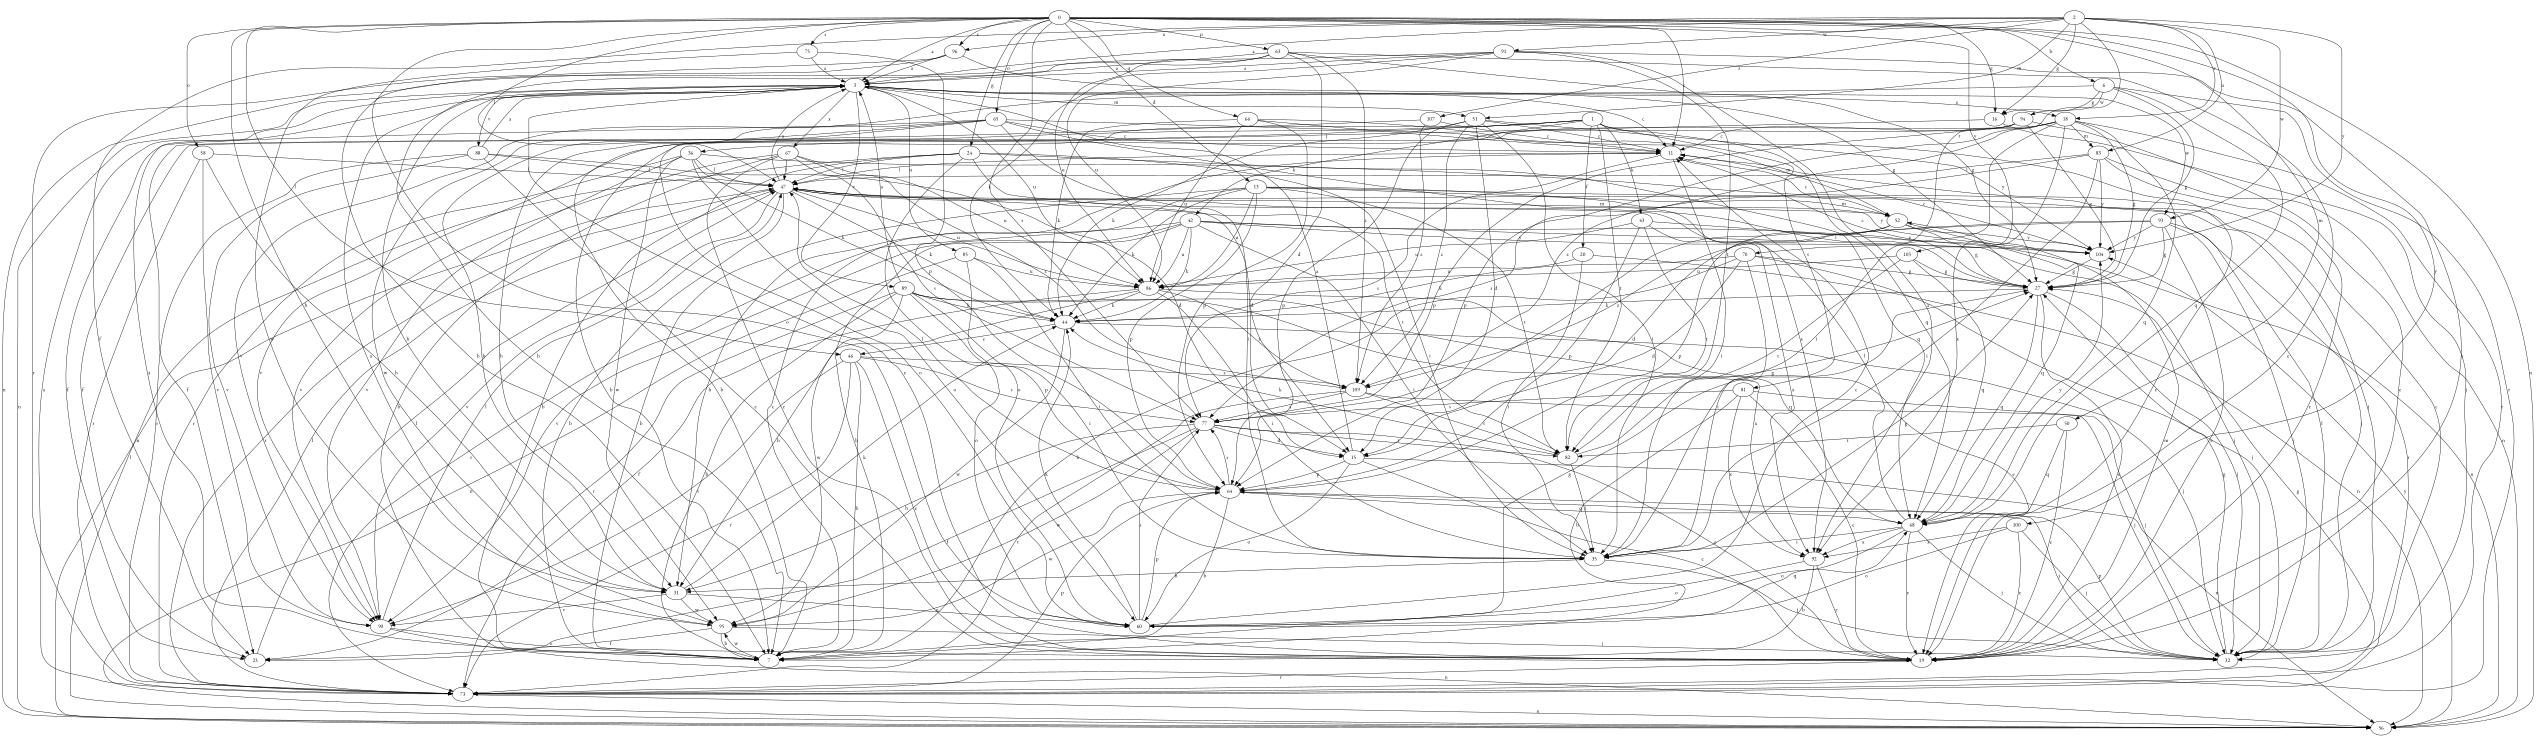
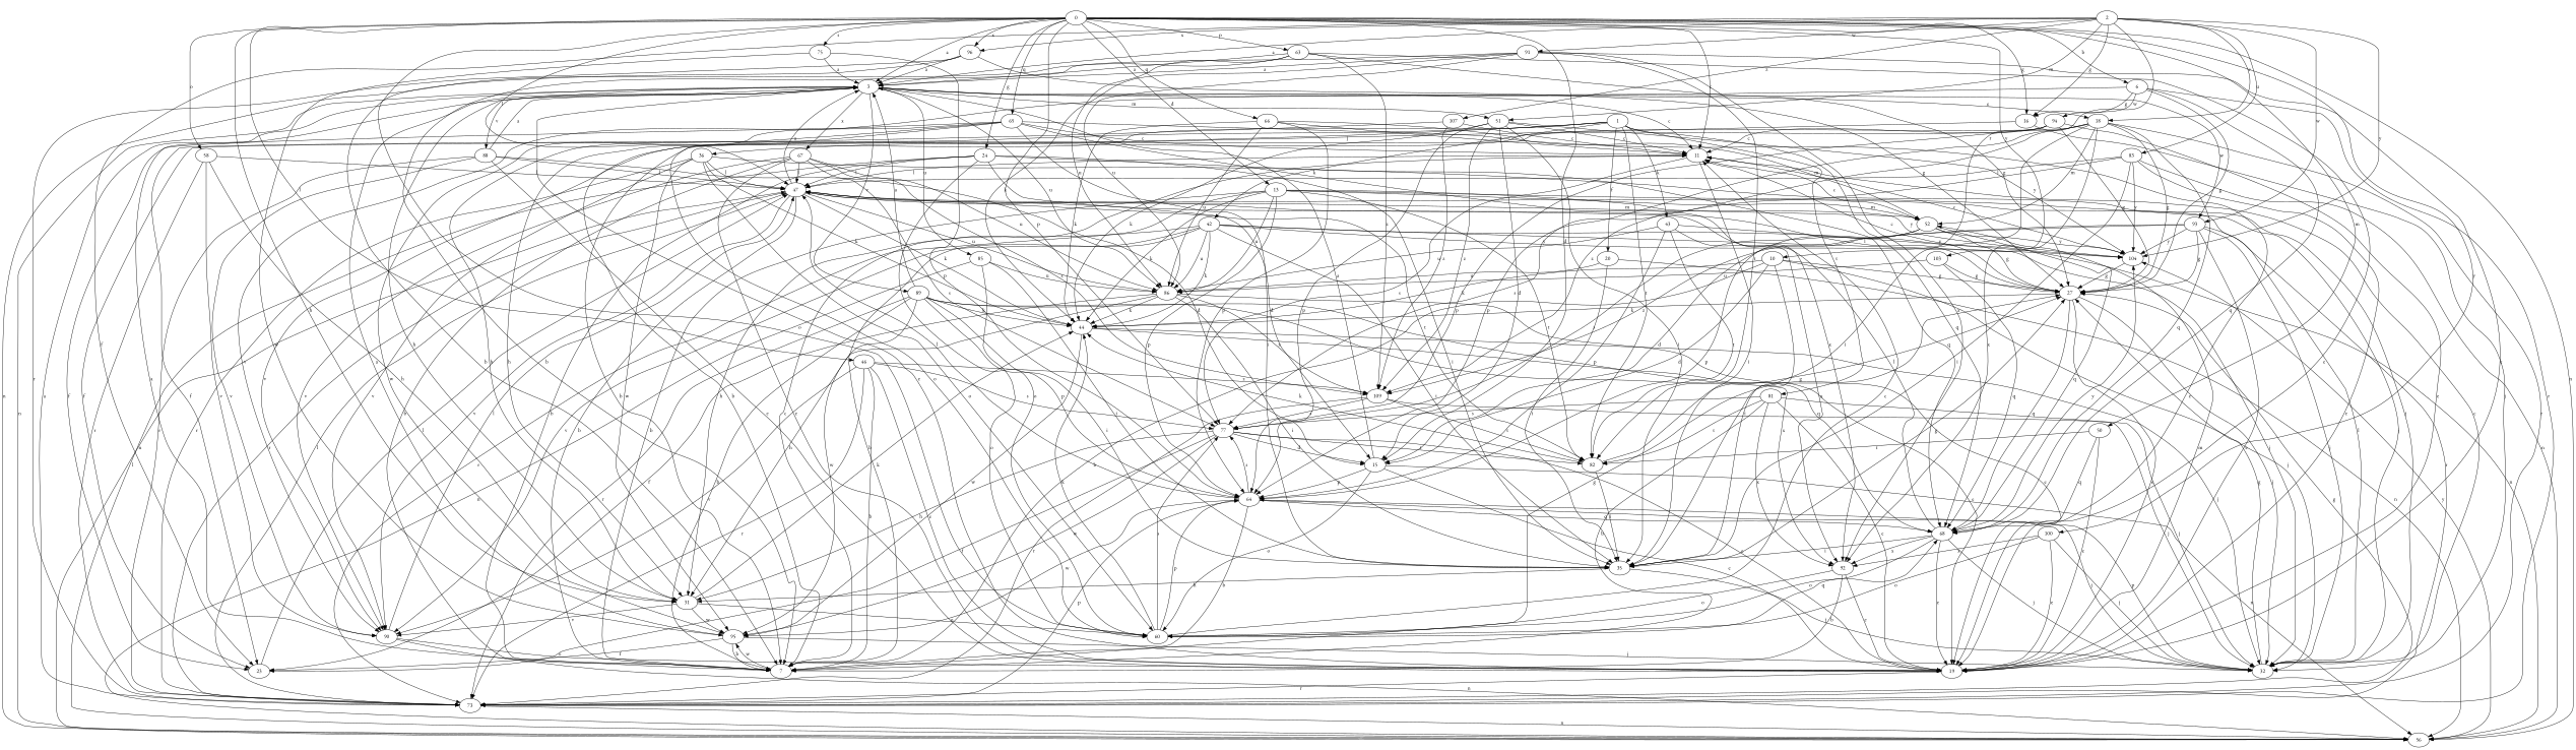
  strict digraph {
    fontname="EB Garamond"
    node [fontname="EB Garamond"]
    edge [fontname="EB Garamond"]
    0
    3
    6
    11
    13
    15
    24
    n8 [label=16]
    31
    46
    47
    50
    56
    58
    60
    63
    65
    66
    75
    77
    96
    100
    103
    18
    51
    93
    19
    85
    86
    88
    89
    n32 [label=67]
    68
    27
    73
    90
    94
    35
    82
    104
    7
    n42 [label=32]
    44
    52
    64
    95
    109
    23
    n49 [label=92]
    1
    20
    36
    42
    43
    81
    2
-   70
+   70 [label=10]
    83
    91
    107
    0 -> 3 [label=a]
    0 -> 6 [label=b]
    0 -> 11 [label=c]
    0 -> 13 [label=d]
-   63 -> 15 [label=d]
+   0 -> 15 [label=d]
    0 -> 24 [label=g]
    0 -> n8 [label=g]
    0 -> 31 [label=h]
    0 -> 46 [label=l]
    0 -> 47 [label=l]
    0 -> 50 [label=m]
    0 -> 56 [label=n]
    0 -> 58 [label=o]
    0 -> 60 [label=o]
    0 -> 63 [label=p]
-   0 -> 65 [label=o]
+   0 -> 65 [label=q]
    0 -> 66 [label=q]
    0 -> 75 [label=s]
-   0 -> 77 [label=s]
+   0 -> 77 [label=p]
    0 -> 96 [label=x]
    0 -> 100 [label=y]
    0 -> 103 [label=y]
    3 -> 11 [label=c]
    3 -> 31 [label=h]
    3 -> 56 [label=n]
    3 -> 18 [label=e]
    3 -> 51 [label=m]
    3 -> 93 [label=w]
    3 -> 19 [label=e]
    3 -> 85 [label=u]
    3 -> 86 [label=u]
    3 -> 88 [label=v]
    3 -> 89 [label=v]
    3 -> n32 [label=x]
    6 -> n8 [label=g]
    6 -> 68 [label=q]
    6 -> 27 [label=g]
    6 -> 73 [label=r]
    6 -> 90 [label=v]
    6 -> 94 [label=w]
    11 -> 47 [label=l]
    11 -> 77 [label=s]
    11 -> 35 [label=i]
    13 -> 31 [label=h]
    13 -> 86 [label=u]
    13 -> 82 [label=t]
    13 -> 104 [label=y]
    13 -> 7 [label=b]
    13 -> n42 [label=j]
    13 -> 44 [label=k]
    13 -> 52 [label=m]
    13 -> 64 [label=p]
    15 -> 3 [label=a]
    15 -> 56 [label=n]
    15 -> 60 [label=o]
    15 -> 19 [label=e]
    15 -> 64 [label=p]
    24 -> 15 [label=d]
    24 -> 47 [label=l]
    24 -> 56 [label=n]
    24 -> 60 [label=o]
    24 -> 68 [label=q]
    24 -> 35 [label=i]
    24 -> 7 [label=b]
    n8 -> 7 [label=b]
    n8 -> n42 [label=j]
    31 -> 60 [label=o]
    31 -> 90 [label=v]
    31 -> 44 [label=k]
    31 -> 95 [label=w]
    46 -> 77 [label=s]
    46 -> 19 [label=e]
    46 -> 73 [label=r]
    46 -> 90 [label=v]
    46 -> 7 [label=b]
    46 -> 109 [label=z]
    47 -> 3 [label=a]
    47 -> 86 [label=u]
    47 -> 73 [label=r]
    47 -> 90 [label=v]
    47 -> 82 [label=t]
    47 -> 7 [label=b]
    47 -> 44 [label=k]
    47 -> 52 [label=m]
    50 -> 19 [label=e]
    50 -> 68 [label=q]
    50 -> 82 [label=t]
    56 -> 47 [label=l]
    56 -> 104 [label=y]
    58 -> 31 [label=h]
    58 -> 47 [label=l]
    58 -> 73 [label=r]
    58 -> 90 [label=v]
    60 -> 11 [label=c]
    60 -> 77 [label=s]
    60 -> 68 [label=q]
    60 -> 44 [label=k]
    60 -> 64 [label=p]
    63 -> 3 [label=a]
    63 -> 56 [label=n]
    63 -> 19 [label=e]
    63 -> 86 [label=u]
    63 -> 27 [label=g]
    63 -> 109 [label=z]
    65 -> 11 [label=c]
    65 -> 31 [label=h]
    65 -> 60 [label=o]
    65 -> 19 [label=e]
    65 -> 35 [label=i]
    65 -> 95 [label=w]
    65 -> 23 [label=f]
    65 -> n49 [label=x]
    66 -> 11 [label=c]
    66 -> 86 [label=u]
    66 -> 44 [label=k]
    66 -> 52 [label=m]
    66 -> 64 [label=p]
    75 -> 3 [label=a]
    75 -> 64 [label=p]
    75 -> 95 [label=w]
    77 -> 15 [label=d]
    77 -> 31 [label=h]
    77 -> 19 [label=e]
    77 -> 82 [label=t]
    77 -> 95 [label=w]
    77 -> 23 [label=f]
    96 -> 3 [label=a]
    96 -> 27 [label=g]
    96 -> 73 [label=r]
    96 -> 7 [label=b]
    100 -> 60 [label=o]
    100 -> 19 [label=e]
    100 -> n42 [label=j]
    100 -> n49 [label=x]
    103 -> 86 [label=u]
    103 -> 68 [label=q]
    103 -> 27 [label=g]
    18 -> 68 [label=q]
    18 -> 27 [label=g]
    18 -> 73 [label=r]
    18 -> 35 [label=i]
    18 -> 7 [label=b]
-   18 -> 83 [label=m]
+   18 -> 52 [label=m]
    18 -> 64 [label=p]
    18 -> 109 [label=z]
    18 -> n49 [label=x]
    51 -> 11 [label=c]
    51 -> 15 [label=d]
    51 -> 35 [label=i]
    51 -> 104 [label=y]
    51 -> 44 [label=k]
    51 -> 64 [label=p]
    51 -> 109 [label=z]
    93 -> 19 [label=e]
    93 -> 27 [label=g]
    93 -> 73 [label=r]
    93 -> 104 [label=y]
    93 -> n42 [label=j]
    93 -> 64 [label=p]
    93 -> 109 [label=z]
    19 -> 73 [label=r]
    19 -> 52 [label=m]
    85 -> 56 [label=n]
    85 -> 60 [label=o]
    85 -> 86 [label=u]
    85 -> 35 [label=i]
    86 -> 31 [label=h]
    86 -> 19 [label=e]
    86 -> 35 [label=i]
    86 -> 44 [label=k]
    86 -> 109 [label=z]
    86 -> 23 [label=f]
    88 -> 3 [label=a]
    88 -> 15 [label=d]
    88 -> 47 [label=l]
    88 -> 19 [label=e]
    88 -> 73 [label=r]
    88 -> 90 [label=v]
    89 -> 3 [label=a]
    89 -> 68 [label=q]
    89 -> 73 [label=r]
    89 -> 35 [label=i]
    89 -> 7 [label=b]
    89 -> 44 [label=k]
    89 -> 64 [label=p]
    89 -> 95 [label=w]
    89 -> n49 [label=x]
    n32 -> 47 [label=l]
    n32 -> 77 [label=s]
    n32 -> 19 [label=e]
    n32 -> 86 [label=u]
    n32 -> 90 [label=v]
    n32 -> 7 [label=b]
    n32 -> 109 [label=z]
    68 -> 47 [label=l]
    68 -> 60 [label=o]
    68 -> 19 [label=e]
    68 -> 35 [label=i]
    68 -> 104 [label=y]
    68 -> n42 [label=j]
    68 -> n49 [label=x]
    27 -> 11 [label=c]
    27 -> 47 [label=l]
    27 -> 19 [label=e]
    27 -> 68 [label=q]
    27 -> n42 [label=j]
    27 -> 44 [label=k]
    73 -> 3 [label=a]
    73 -> 47 [label=l]
    73 -> 56 [label=n]
    73 -> 27 [label=g]
    73 -> 64 [label=p]
    90 -> 47 [label=l]
    90 -> 56 [label=n]
    90 -> 19 [label=e]
    94 -> 11 [label=c]
    94 -> 19 [label=e]
    94 -> 27 [label=g]
    94 -> 90 [label=v]
    94 -> 64 [label=p]
    35 -> 31 [label=h]
    35 -> 27 [label=g]
    35 -> n42 [label=j]
    82 -> 27 [label=g]
    82 -> 35 [label=i]
    82 -> 44 [label=k]
    104 -> 11 [label=c]
    104 -> 27 [label=g]
    7 -> 3 [label=a]
    7 -> 11 [label=c]
    7 -> 27 [label=g]
    7 -> 95 [label=w]
    n42 -> 11 [label=c]
    n42 -> 47 [label=l]
    n42 -> 27 [label=g]
    n42 -> 64 [label=p]
-   44 -> 46 [label=e]
+   44 -> 19 [label=e]
    44 -> n42 [label=j]
    44 -> 95 [label=w]
    52 -> 11 [label=c]
    52 -> 15 [label=d]
    52 -> 77 [label=s]
    52 -> 68 [label=q]
    52 -> 27 [label=g]
    52 -> 104 [label=y]
    64 -> 47 [label=l]
    64 -> 77 [label=s]
    64 -> 68 [label=q]
    64 -> 7 [label=b]
    64 -> n42 [label=j]
    64 -> 95 [label=w]
    95 -> 3 [label=a]
    95 -> 7 [label=b]
    95 -> n42 [label=j]
    95 -> 23 [label=f]
    109 -> 77 [label=s]
    109 -> 73 [label=r]
    109 -> 82 [label=t]
    109 -> n42 [label=j]
    23 -> 47 [label=l]
    n49 -> 60 [label=o]
    n49 -> 19 [label=e]
    n49 -> 7 [label=b]
    1 -> 31 [label=h]
    1 -> 68 [label=q]
    1 -> 82 [label=t]
    1 -> 23 [label=f]
    1 -> 20 [label=f]
    1 -> 36 [label=j]
    1 -> 42 [label=k]
    1 -> 43 [label=k]
    1 -> 81 [label=t]
    20 -> 56 [label=n]
    20 -> 86 [label=u]
    20 -> 35 [label=i]
    36 -> 47 [label=l]
    36 -> 60 [label=o]
    36 -> 73 [label=r]
    36 -> 90 [label=v]
    36 -> n42 [label=j]
    36 -> 44 [label=k]
    36 -> 95 [label=w]
    42 -> 56 [label=n]
    42 -> 86 [label=u]
    42 -> 73 [label=r]
    42 -> 90 [label=v]
    42 -> 35 [label=i]
    42 -> 104 [label=y]
    42 -> 7 [label=b]
    42 -> n42 [label=j]
    42 -> 44 [label=k]
    43 -> 86 [label=u]
    43 -> 82 [label=t]
    43 -> 104 [label=y]
    43 -> 64 [label=p]
    43 -> n49 [label=x]
    81 -> 77 [label=s]
    81 -> 19 [label=e]
-   103 -> 82 [label=t]
+   81 -> 82 [label=t]
    81 -> 7 [label=b]
    81 -> n42 [label=j]
    81 -> n49 [label=x]
    2 -> 3 [label=a]
    2 -> n8 [label=g]
    2 -> 96 [label=x]
    2 -> 18 [label=e]
    2 -> 51 [label=m]
    2 -> 93 [label=w]
    2 -> 104 [label=y]
    2 -> 23 [label=f]
    2 -> 70 [label=r]
    2 -> 83 [label=u]
    2 -> 91 [label=w]
    2 -> 107 [label=z]
    70 -> 15 [label=d]
    70 -> 27 [label=g]
    70 -> 35 [label=i]
    70 -> 7 [label=b]
    70 -> n42 [label=j]
    70 -> 44 [label=k]
    83 -> 47 [label=l]
    83 -> 56 [label=n]
    83 -> 77 [label=s]
    83 -> 19 [label=e]
    83 -> 35 [label=i]
    83 -> 104 [label=y]
    91 -> 3 [label=a]
    91 -> 19 [label=e]
    91 -> 86 [label=u]
    91 -> 82 [label=t]
    91 -> 7 [label=b]
    91 -> 44 [label=k]
    91 -> n49 [label=x]
    107 -> 11 [label=c]
    107 -> 109 [label=z]
    107 -> 23 [label=f]
  }
